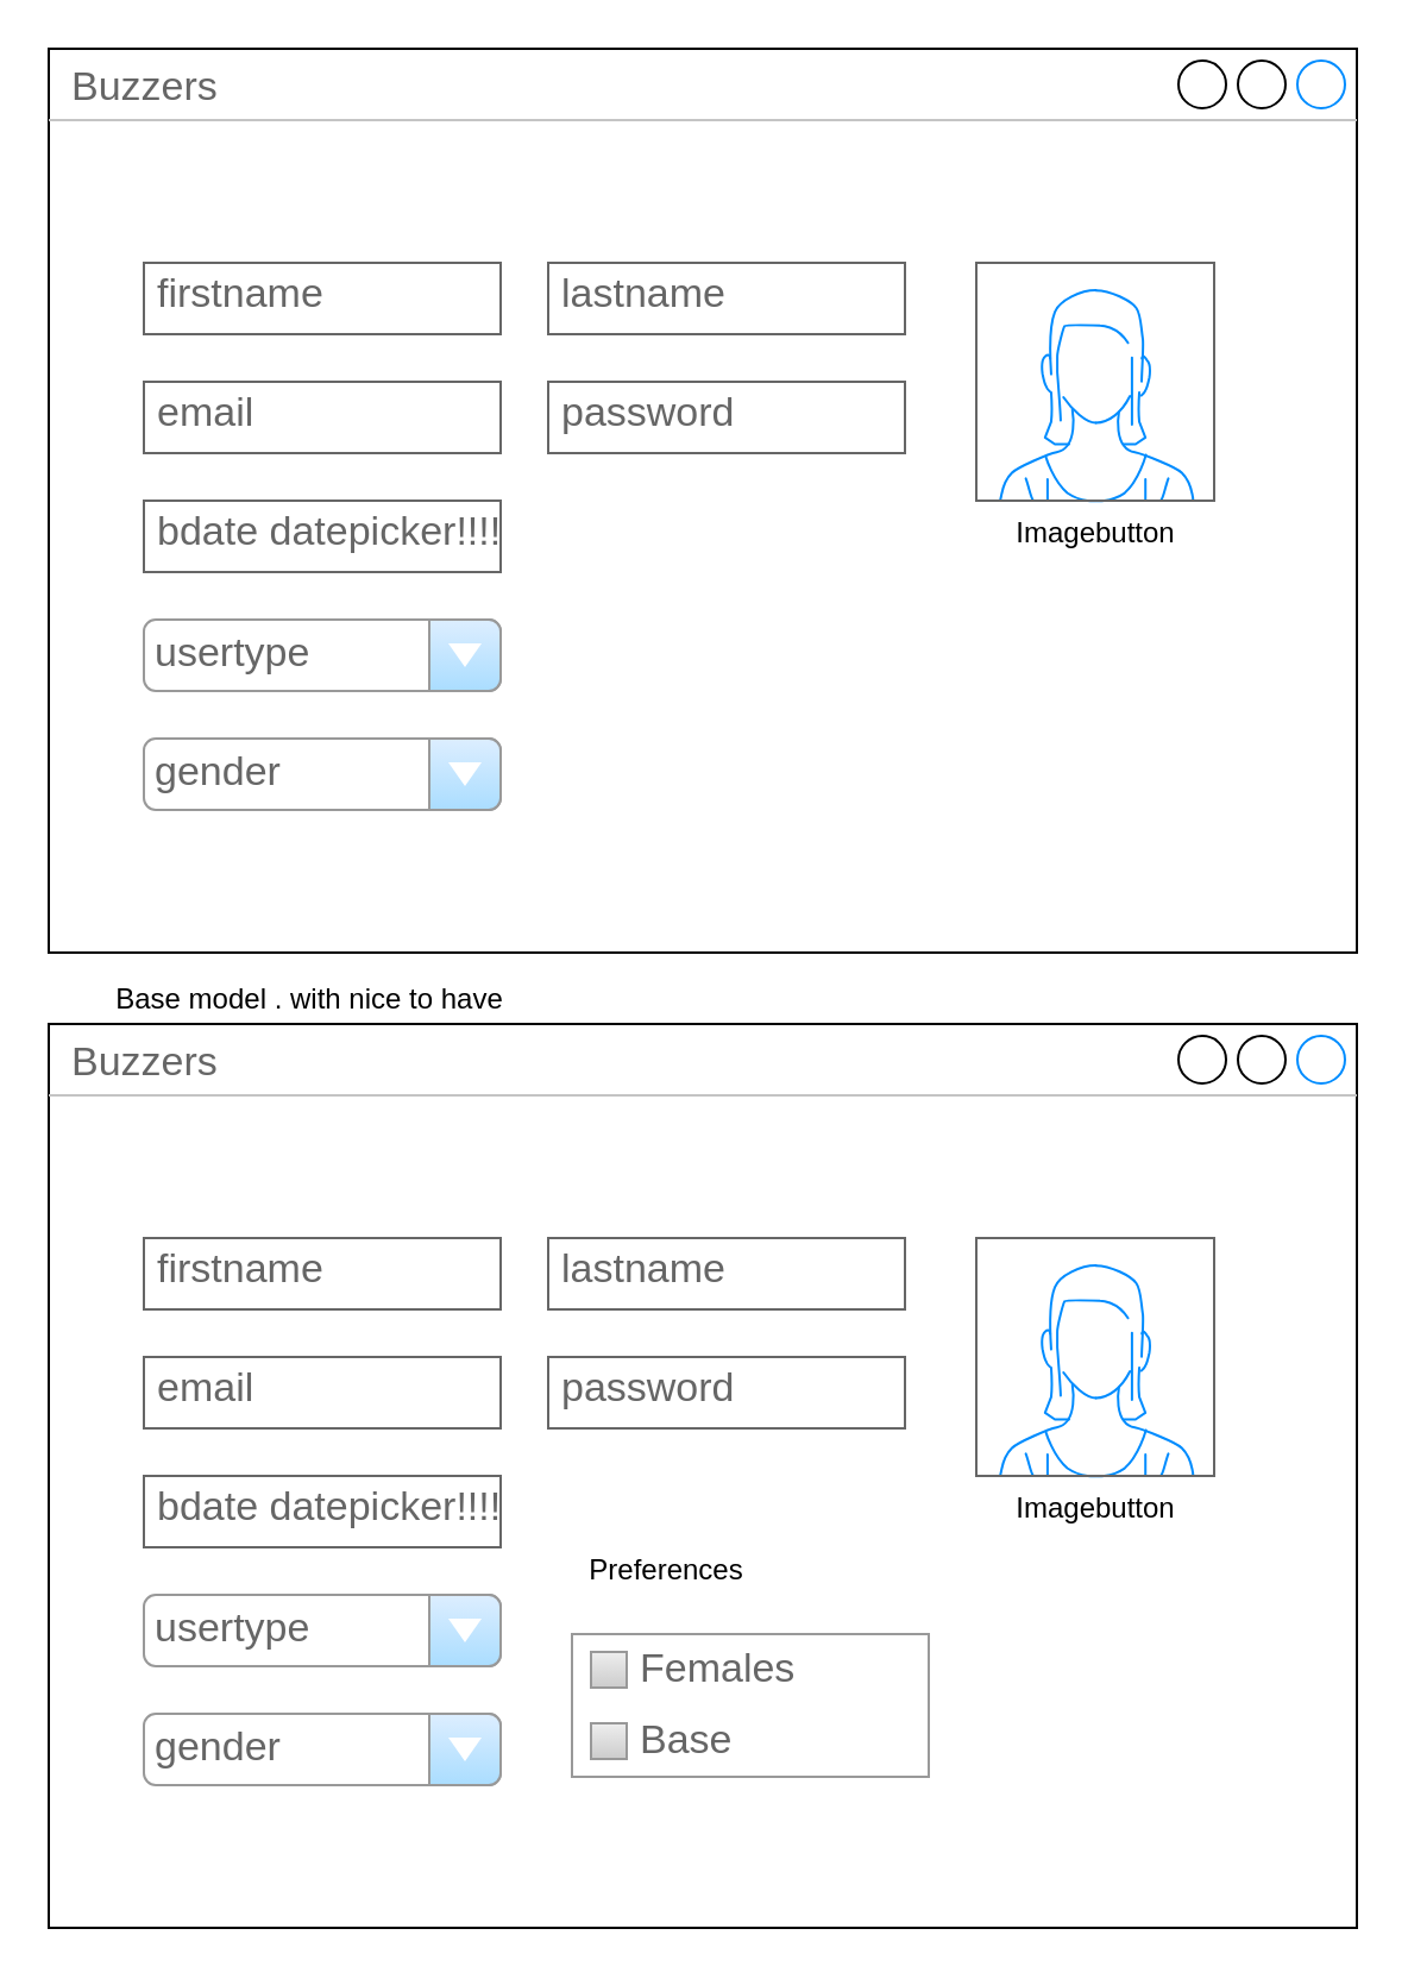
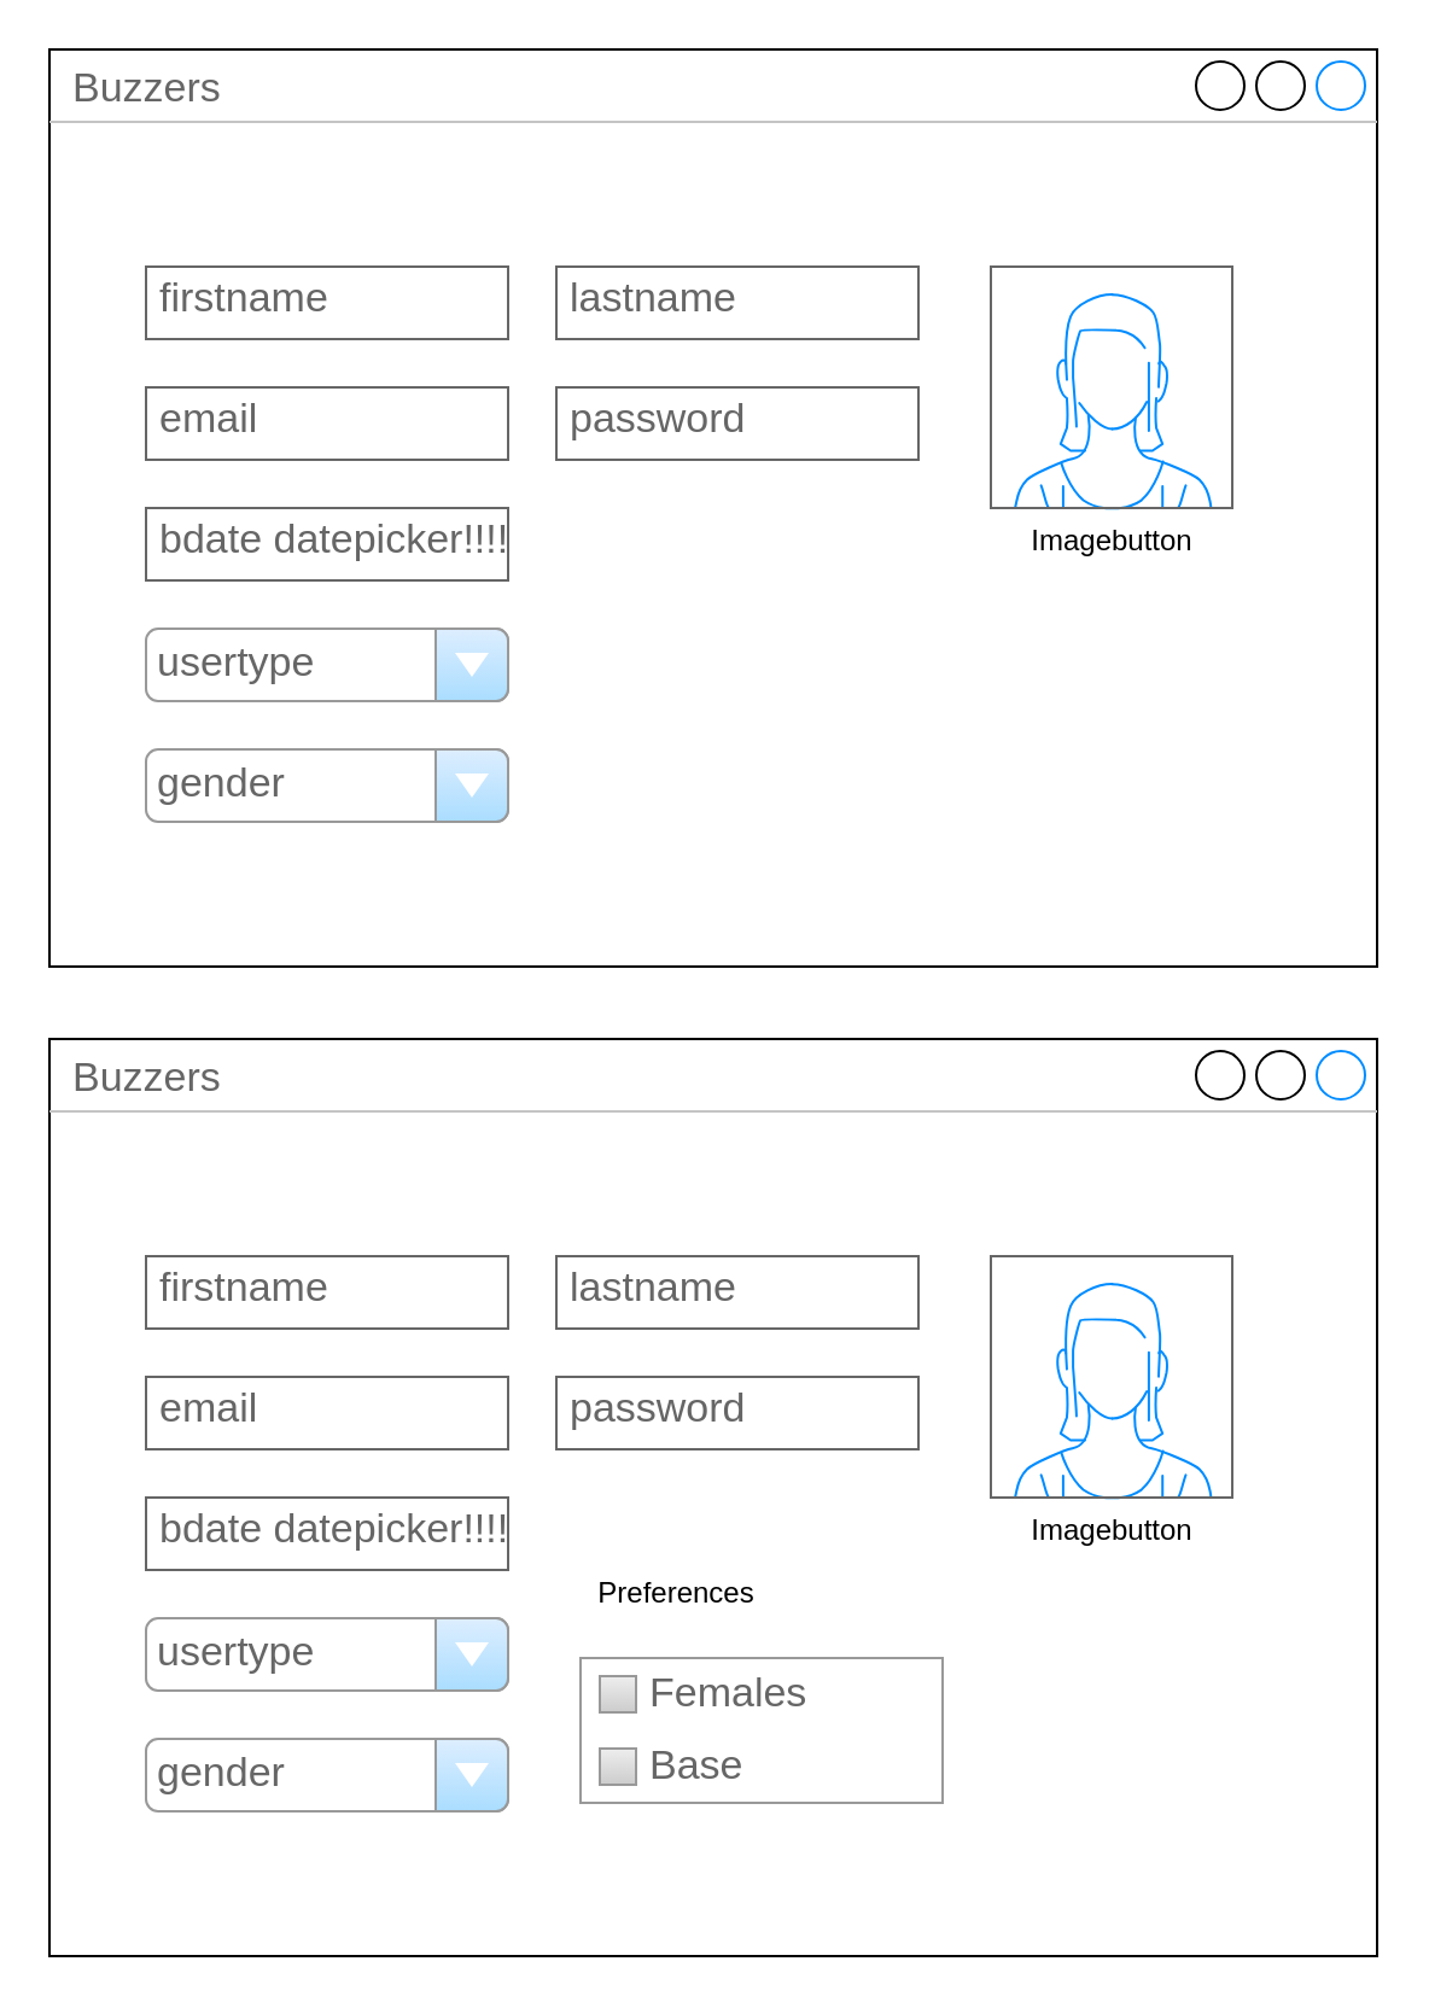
  <mxCell id="0" />
  <mxCell id="1" parent="0" />
  <mxCell id="2" value="Buzzers" style="strokeWidth=1;shadow=0;dashed=0;align=center;html=1;shape=mxgraph.mockup.containers.window;align=left;verticalAlign=top;spacingLeft=8;strokeColor2=#008cff;strokeColor3=#c4c4c4;fontColor=#666666;mainText=;fontSize=17;labelBackgroundColor=none;" vertex="1" parent="1"><mxGeometry x="20" y="430" width="550" height="380" as="geometry" /></mxCell>
  <mxCell id="3" value="firstname" style="strokeWidth=1;shadow=0;dashed=0;align=center;html=1;shape=mxgraph.mockup.text.textBox;fontColor=#666666;align=left;fontSize=17;spacingLeft=4;spacingTop=-3;strokeColor=#666666;mainText=" vertex="1" parent="1"><mxGeometry x="60" y="520" width="150" height="30" as="geometry" /></mxCell>
  <mxCell id="4" value="lastname" style="strokeWidth=1;shadow=0;dashed=0;align=center;html=1;shape=mxgraph.mockup.text.textBox;fontColor=#666666;align=left;fontSize=17;spacingLeft=4;spacingTop=-3;strokeColor=#666666;mainText=" vertex="1" parent="1"><mxGeometry x="230" y="520" width="150" height="30" as="geometry" /></mxCell>
  <mxCell id="5" value="email" style="strokeWidth=1;shadow=0;dashed=0;align=center;html=1;shape=mxgraph.mockup.text.textBox;fontColor=#666666;align=left;fontSize=17;spacingLeft=4;spacingTop=-3;strokeColor=#666666;mainText=" vertex="1" parent="1"><mxGeometry x="60" y="570" width="150" height="30" as="geometry" /></mxCell>
  <mxCell id="6" value="password" style="strokeWidth=1;shadow=0;dashed=0;align=center;html=1;shape=mxgraph.mockup.text.textBox;fontColor=#666666;align=left;fontSize=17;spacingLeft=4;spacingTop=-3;strokeColor=#666666;mainText=" vertex="1" parent="1"><mxGeometry x="230" y="570" width="150" height="30" as="geometry" /></mxCell>
  <mxCell id="7" value="usertype" style="strokeWidth=1;shadow=0;dashed=0;align=center;html=1;shape=mxgraph.mockup.forms.comboBox;strokeColor=#999999;fillColor=#ddeeff;align=left;fillColor2=#aaddff;mainText=;fontColor=#666666;fontSize=17;spacingLeft=3;" vertex="1" parent="1"><mxGeometry x="60" y="670" width="150" height="30" as="geometry" /></mxCell>
  <mxCell id="8" value="gender" style="strokeWidth=1;shadow=0;dashed=0;align=center;html=1;shape=mxgraph.mockup.forms.comboBox;strokeColor=#999999;fillColor=#ddeeff;align=left;fillColor2=#aaddff;mainText=;fontColor=#666666;fontSize=17;spacingLeft=3;" vertex="1" parent="1"><mxGeometry x="60" y="720" width="150" height="30" as="geometry" /></mxCell>
  <mxCell id="9" value="bdate datepicker!!!!" style="strokeWidth=1;shadow=0;dashed=0;align=center;html=1;shape=mxgraph.mockup.text.textBox;fontColor=#666666;align=left;fontSize=17;spacingLeft=4;spacingTop=-3;strokeColor=#666666;mainText=" vertex="1" parent="1"><mxGeometry x="60" y="620" width="150" height="30" as="geometry" /></mxCell>
  <mxCell id="10" value="Imagebutton" style="verticalLabelPosition=bottom;shadow=0;dashed=0;align=center;html=1;verticalAlign=top;strokeWidth=1;shape=mxgraph.mockup.containers.userFemale;strokeColor=#666666;strokeColor2=#008cff;" vertex="1" parent="1"><mxGeometry x="410" y="520" width="100" height="100" as="geometry" /></mxCell>
- <mxCell id="11" value="Base model . with nice to have" style="text;html=1;strokeColor=none;fillColor=none;align=center;verticalAlign=middle;whiteSpace=wrap;rounded=0;" vertex="1" parent="1"><mxGeometry x="20" y="410" width="220" height="20" as="geometry" /></mxCell>
  <mxCell id="12" value="" style="strokeWidth=1;shadow=0;dashed=0;align=center;html=1;shape=mxgraph.mockup.forms.rrect;rSize=0;strokeColor=#999999;fillColor=#ffffff;recursiveResize=0;" vertex="1" parent="1"><mxGeometry x="240" y="686.5" width="150" height="60" as="geometry" /></mxCell>
  <mxCell id="13" value="Females" style="strokeWidth=1;shadow=0;dashed=0;align=center;html=1;shape=mxgraph.mockup.forms.rrect;rSize=0;fillColor=#eeeeee;strokeColor=#999999;gradientColor=#cccccc;align=left;spacingLeft=4;fontSize=17;fontColor=#666666;labelPosition=right;" vertex="1" parent="12"><mxGeometry x="8" y="7.5" width="15" height="15" as="geometry" /></mxCell>
  <mxCell id="14" value="Base" style="strokeWidth=1;shadow=0;dashed=0;align=center;html=1;shape=mxgraph.mockup.forms.rrect;rSize=0;fillColor=#eeeeee;strokeColor=#999999;gradientColor=#cccccc;align=left;spacingLeft=4;fontSize=17;fontColor=#666666;labelPosition=right;" vertex="1" parent="12"><mxGeometry x="8" y="37.5" width="15" height="15" as="geometry" /></mxCell>
  <mxCell id="15" value="Preferences" style="text;html=1;strokeColor=none;fillColor=none;align=center;verticalAlign=middle;whiteSpace=wrap;rounded=0;" vertex="1" parent="1"><mxGeometry x="260" y="650" width="40" height="20" as="geometry" /></mxCell>
  <mxCell id="16" value="Buzzers" style="strokeWidth=1;shadow=0;dashed=0;align=center;html=1;shape=mxgraph.mockup.containers.window;align=left;verticalAlign=top;spacingLeft=8;strokeColor2=#008cff;strokeColor3=#c4c4c4;fontColor=#666666;mainText=;fontSize=17;labelBackgroundColor=none;" vertex="1" parent="1"><mxGeometry x="20" y="20" width="550" height="380" as="geometry" /></mxCell>
  <mxCell id="17" value="firstname" style="strokeWidth=1;shadow=0;dashed=0;align=center;html=1;shape=mxgraph.mockup.text.textBox;fontColor=#666666;align=left;fontSize=17;spacingLeft=4;spacingTop=-3;strokeColor=#666666;mainText=" vertex="1" parent="1"><mxGeometry x="60" y="110" width="150" height="30" as="geometry" /></mxCell>
  <mxCell id="18" value="lastname" style="strokeWidth=1;shadow=0;dashed=0;align=center;html=1;shape=mxgraph.mockup.text.textBox;fontColor=#666666;align=left;fontSize=17;spacingLeft=4;spacingTop=-3;strokeColor=#666666;mainText=" vertex="1" parent="1"><mxGeometry x="230" y="110" width="150" height="30" as="geometry" /></mxCell>
  <mxCell id="19" value="email" style="strokeWidth=1;shadow=0;dashed=0;align=center;html=1;shape=mxgraph.mockup.text.textBox;fontColor=#666666;align=left;fontSize=17;spacingLeft=4;spacingTop=-3;strokeColor=#666666;mainText=" vertex="1" parent="1"><mxGeometry x="60" y="160" width="150" height="30" as="geometry" /></mxCell>
  <mxCell id="20" value="password" style="strokeWidth=1;shadow=0;dashed=0;align=center;html=1;shape=mxgraph.mockup.text.textBox;fontColor=#666666;align=left;fontSize=17;spacingLeft=4;spacingTop=-3;strokeColor=#666666;mainText=" vertex="1" parent="1"><mxGeometry x="230" y="160" width="150" height="30" as="geometry" /></mxCell>
  <mxCell id="21" value="usertype" style="strokeWidth=1;shadow=0;dashed=0;align=center;html=1;shape=mxgraph.mockup.forms.comboBox;strokeColor=#999999;fillColor=#ddeeff;align=left;fillColor2=#aaddff;mainText=;fontColor=#666666;fontSize=17;spacingLeft=3;" vertex="1" parent="1"><mxGeometry x="60" y="260" width="150" height="30" as="geometry" /></mxCell>
  <mxCell id="22" value="gender" style="strokeWidth=1;shadow=0;dashed=0;align=center;html=1;shape=mxgraph.mockup.forms.comboBox;strokeColor=#999999;fillColor=#ddeeff;align=left;fillColor2=#aaddff;mainText=;fontColor=#666666;fontSize=17;spacingLeft=3;" vertex="1" parent="1"><mxGeometry x="60" y="310" width="150" height="30" as="geometry" /></mxCell>
  <mxCell id="23" value="bdate datepicker!!!!" style="strokeWidth=1;shadow=0;dashed=0;align=center;html=1;shape=mxgraph.mockup.text.textBox;fontColor=#666666;align=left;fontSize=17;spacingLeft=4;spacingTop=-3;strokeColor=#666666;mainText=" vertex="1" parent="1"><mxGeometry x="60" y="210" width="150" height="30" as="geometry" /></mxCell>
  <mxCell id="24" value="Imagebutton" style="verticalLabelPosition=bottom;shadow=0;dashed=0;align=center;html=1;verticalAlign=top;strokeWidth=1;shape=mxgraph.mockup.containers.userFemale;strokeColor=#666666;strokeColor2=#008cff;" vertex="1" parent="1"><mxGeometry x="410" y="110" width="100" height="100" as="geometry" /></mxCell>
